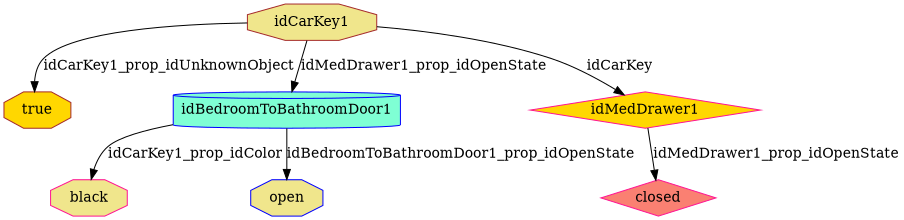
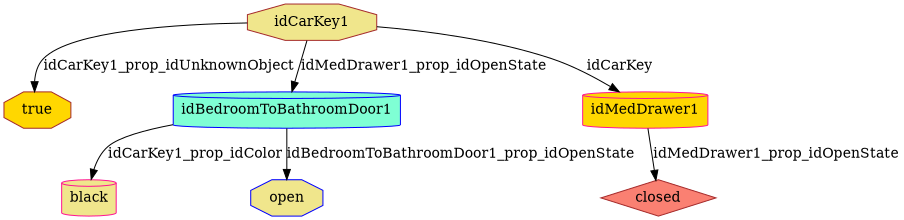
  strict digraph {
    node [color=brown fillcolor=khaki shape=octagon style=filled]
    edge [edge_type=property]
    idCarKey1 [node_type=entity_node root=root]
    true [fillcolor=gold]
    idBedroomToBathroomDoor1 [color=blue fillcolor=aquamarine shape=cylinder]
-   idMedDrawer1 [color=deeppink fillcolor=gold shape=diamond]
-   black [color=deeppink]
+   idMedDrawer1 [color=deeppink fillcolor=gold shape=cylinder]
+   black [color=deeppink shape=cylinder]
    open [color=blue]
-   closed [color=deeppink fillcolor=salmon shape=diamond]
+   closed [fillcolor=salmon shape=diamond]
    idCarKey1 -> true [label=idCarKey1_prop_idUnknownObject]
    idCarKey1 -> idBedroomToBathroomDoor1 [edge_type=relationship label=idMedDrawer1_prop_idOpenState]
    idCarKey1 -> idMedDrawer1 [edge_type=relationship label=idCarKey]
    idBedroomToBathroomDoor1 -> black [label=idCarKey1_prop_idColor]
    idBedroomToBathroomDoor1 -> open [label=idBedroomToBathroomDoor1_prop_idOpenState]
    idMedDrawer1 -> closed [label=idMedDrawer1_prop_idOpenState]
  }
